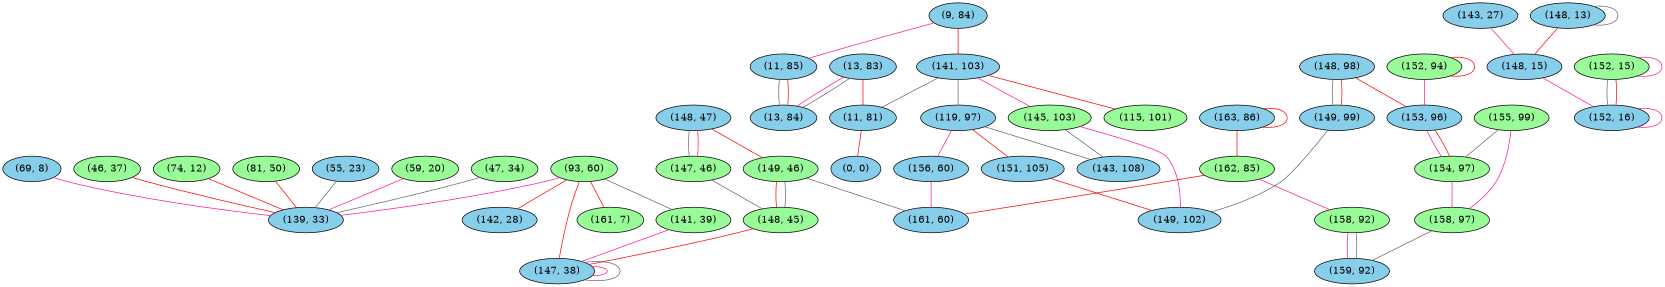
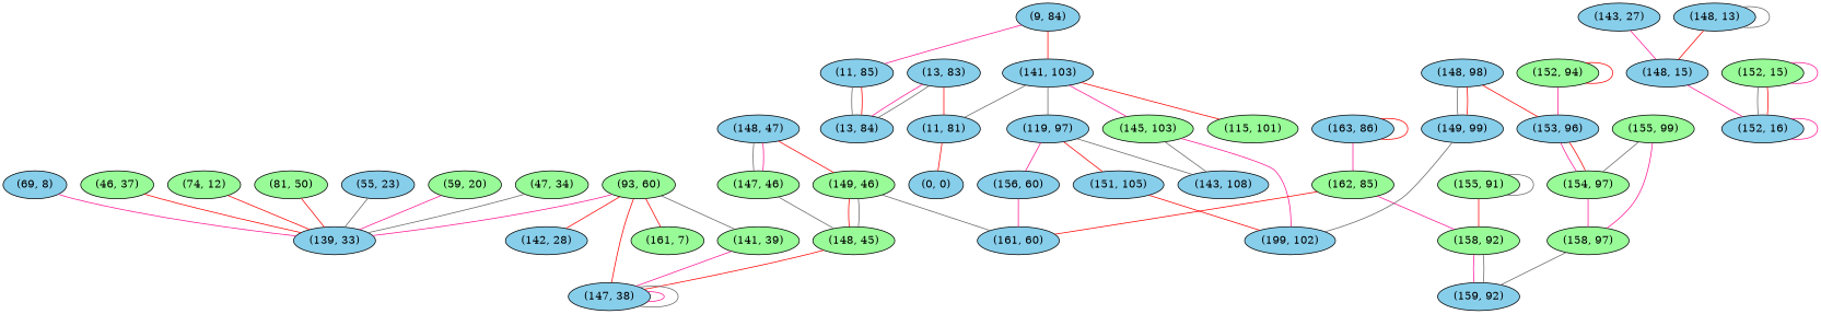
  graph {
    node [fillcolor=skyblue style=filled]
    edge [color=red weight=1]
    "(81, 50)" [fillcolor=palegreen]
    "(139, 33)"
    "(143, 27)"
    "(148, 15)"
    "(152, 16)"
    "(9, 84)"
    "(141, 103)"
    "(11, 85)"
    "(11, 81)"
    "(119, 97)"
    "(145, 103)" [fillcolor=palegreen]
    "(115, 101)" [fillcolor=palegreen]
    "(13, 84)"
    "(152, 94)" [fillcolor=palegreen]
    "(153, 96)"
    "(154, 97)" [fillcolor=palegreen]
    "(13, 83)"
    "(0, 0)"
    "(55, 23)"
    "(156, 60)"
    "(151, 105)"
    "(143, 108)"
-   "(149, 102)"
+   "(149, 102)" [label="(199, 102)"]
    "(161, 60)"
    n25 [fillcolor=palegreen label="(59, 20)"]
    "(149, 46)" [fillcolor=palegreen]
    "(148, 47)"
    "(147, 46)" [fillcolor=palegreen]
    "(148, 45)" [fillcolor=palegreen]
    "(155, 99)" [fillcolor=palegreen]
    "(158, 97)" [fillcolor=palegreen]
    "(159, 92)"
    "(147, 38)"
    "(93, 60)" [fillcolor=palegreen]
    "(142, 28)"
    "(141, 39)" [fillcolor=palegreen]
    "(161, 7)" [fillcolor=palegreen]
+   "(155, 91)" [fillcolor=palegreen]
    "(158, 92)" [fillcolor=palegreen]
    "(47, 34)" [fillcolor=palegreen]
    "(148, 13)"
    "(163, 86)"
    "(162, 85)" [fillcolor=palegreen]
    "(148, 98)"
    "(149, 99)"
    "(152, 15)" [fillcolor=palegreen]
    "(69, 8)"
    "(46, 37)" [fillcolor=palegreen]
    "(74, 12)" [fillcolor=palegreen]
    "(81, 50)" -- "(139, 33)" [weight=3]
    "(143, 27)" -- "(148, 15)" [color=deeppink]
    "(148, 15)" -- "(152, 16)" [color=deeppink]
    "(152, 16)" -- "(152, 16)" [color=deeppink weight=2]
    "(9, 84)" -- "(141, 103)" [weight=3]
    "(9, 84)" -- "(11, 85)" [color=deeppink]
    "(141, 103)" -- "(11, 81)" [color=gray40 weight=3]
    "(141, 103)" -- "(119, 97)" [color=gray40 weight=3]
    "(141, 103)" -- "(145, 103)" [color=deeppink]
    "(141, 103)" -- "(115, 101)" [weight=3]
    "(11, 85)" -- "(13, 84)" [color=gray40]
    "(11, 85)" -- "(13, 84)"
    "(11, 81)" -- "(0, 0)" [weight=4]
    "(119, 97)" -- "(156, 60)" [color=deeppink weight=3]
    "(119, 97)" -- "(151, 105)" [weight=3]
    "(119, 97)" -- "(143, 108)" [color=gray40 weight=3]
    "(145, 103)" -- "(143, 108)" [color=gray40]
    "(145, 103)" -- "(149, 102)" [color=deeppink]
    "(152, 94)" -- "(152, 94)" [weight=2]
    "(152, 94)" -- "(153, 96)" [color=deeppink]
    "(153, 96)" -- "(154, 97)" [color=deeppink]
    "(153, 96)" -- "(154, 97)"
    "(154, 97)" -- "(158, 97)" [color=deeppink]
    "(13, 83)" -- "(11, 81)"
    "(13, 83)" -- "(13, 84)" [color=deeppink]
    "(13, 83)" -- "(13, 84)" [color=gray40]
    "(55, 23)" -- "(139, 33)" [color=gray40 weight=3]
    "(156, 60)" -- "(161, 60)" [color=deeppink]
    "(151, 105)" -- "(149, 102)"
    n25 -- "(139, 33)" [color=deeppink weight=3]
    "(149, 46)" -- "(161, 60)" [color=gray40]
    "(149, 46)" -- "(148, 45)"
    "(149, 46)" -- "(148, 45)" [color=gray40]
    "(148, 47)" -- "(149, 46)"
    "(148, 47)" -- "(147, 46)" [color=gray40]
    "(148, 47)" -- "(147, 46)" [color=deeppink]
    "(147, 46)" -- "(148, 45)" [color=gray40]
    "(148, 45)" -- "(147, 38)"
    "(155, 99)" -- "(154, 97)" [color=gray40]
    "(155, 99)" -- "(158, 97)" [color=deeppink]
    "(158, 97)" -- "(159, 92)" [color=gray40]
    "(147, 38)" -- "(147, 38)" [color=deeppink weight=2]
    "(147, 38)" -- "(147, 38)" [color=gray40 weight=2]
    "(93, 60)" -- "(139, 33)" [color=deeppink weight=3]
    "(93, 60)" -- "(147, 38)" [weight=3]
    "(93, 60)" -- "(142, 28)" [weight=3]
    "(93, 60)" -- "(141, 39)" [color=gray40 weight=3]
    "(93, 60)" -- "(161, 7)" [weight=3]
    "(141, 39)" -- "(147, 38)" [color=deeppink]
+   "(155, 91)" -- "(155, 91)" [color=gray40 weight=2]
+   "(155, 91)" -- "(158, 92)"
    "(158, 92)" -- "(159, 92)" [color=deeppink]
    "(158, 92)" -- "(159, 92)" [color=gray40]
    "(47, 34)" -- "(139, 33)" [color=gray40 weight=3]
    "(148, 13)" -- "(148, 15)"
    "(148, 13)" -- "(148, 13)" [color=gray40 weight=2]
    "(163, 86)" -- "(163, 86)" [weight=2]
-   "(163, 86)" -- "(162, 85)"
+   "(163, 86)" -- "(162, 85)" [color=deeppink]
    "(162, 85)" -- "(161, 60)"
    "(162, 85)" -- "(158, 92)" [color=deeppink]
    "(148, 98)" -- "(153, 96)"
    "(148, 98)" -- "(149, 99)" [color=gray40]
    "(148, 98)" -- "(149, 99)"
    "(149, 99)" -- "(149, 102)" [color=gray40]
    "(152, 15)" -- "(152, 16)" [color=gray40]
    "(152, 15)" -- "(152, 16)"
    "(152, 15)" -- "(152, 15)" [color=deeppink weight=2]
    "(69, 8)" -- "(139, 33)" [color=deeppink weight=3]
    "(46, 37)" -- "(139, 33)" [weight=3]
    "(74, 12)" -- "(139, 33)" [weight=3]
  }
